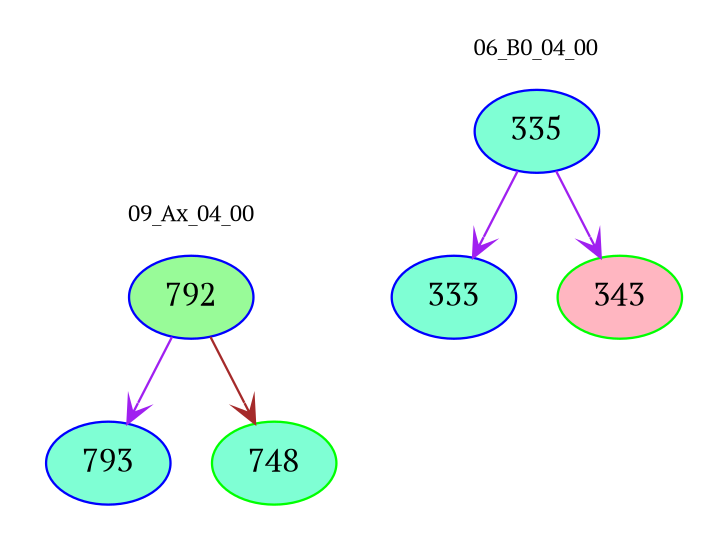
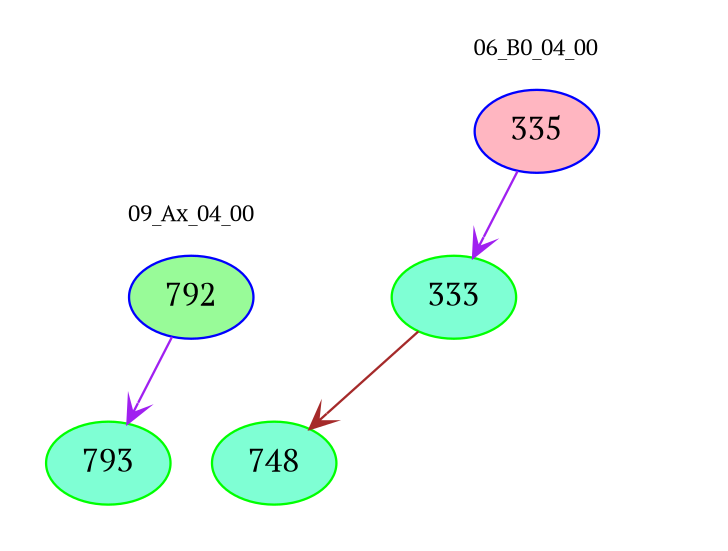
  digraph {
    fontname="PT Serif"
    node [color=blue fillcolor=aquamarine fontname="PT Serif" style=filled]
    edge [arrowhead=vee color=purple fontname="PT Serif"]
    n1 [fillcolor=palegreen label=792]
    n2 [color=green label=748]
-   n3 [label=793]
-   n4 [label=335]
-   n5 [label=333]
-   n6 [color=green fillcolor=lightpink label=343]
+   n3 [color=green label=793]
+   n4 [fillcolor=lightpink label=335]
+   n5 [color=green label=333]
    subgraph cluster_1 {
      color=white
      fontsize=10
      label="09_Ax_04_00"
      n1
      n2
      n3
    }
    subgraph cluster_2 {
      color=white
      fontsize=10
      label="06_B0_04_00"
      n4
      n5
-     n6
    }
-   n1 -> n2 [color=brown]
+   n5 -> n2 [color=brown]
    n1 -> n3
    n4 -> n5
-   n4 -> n6
  }
